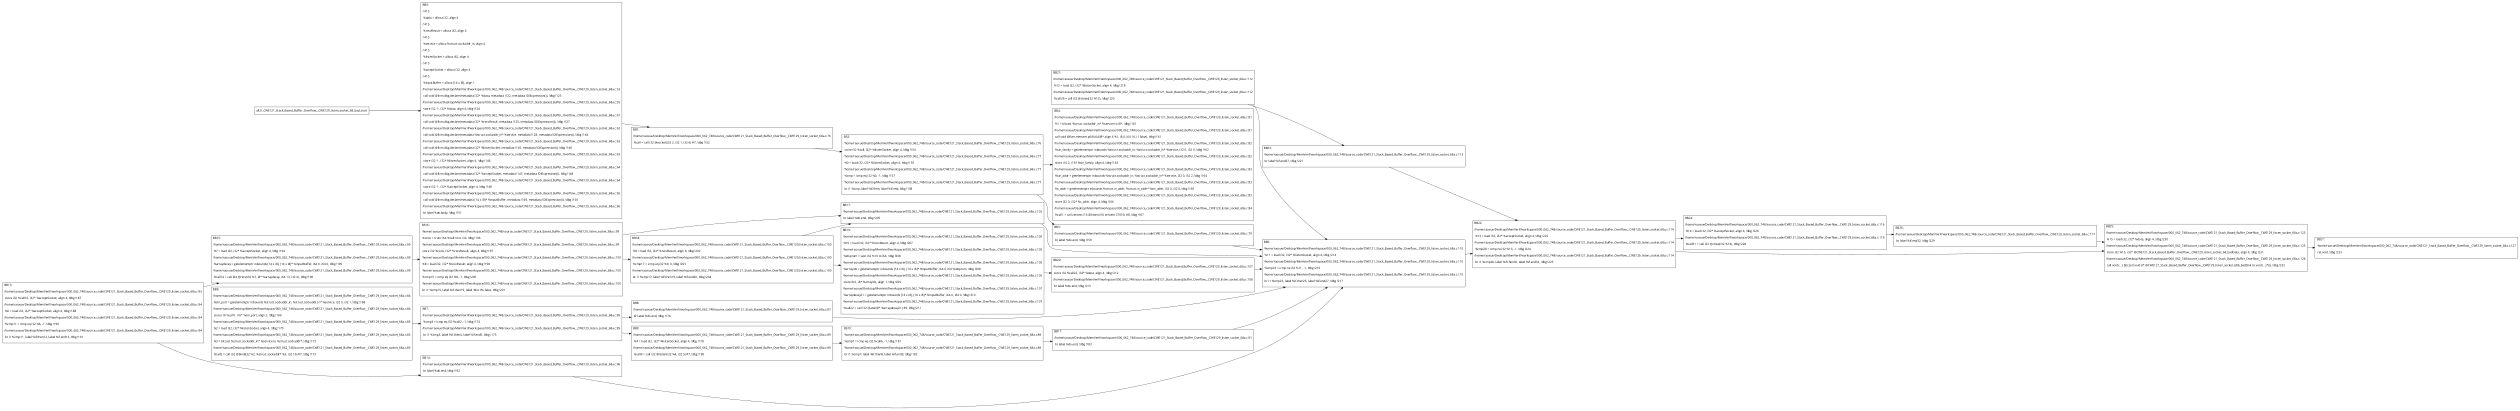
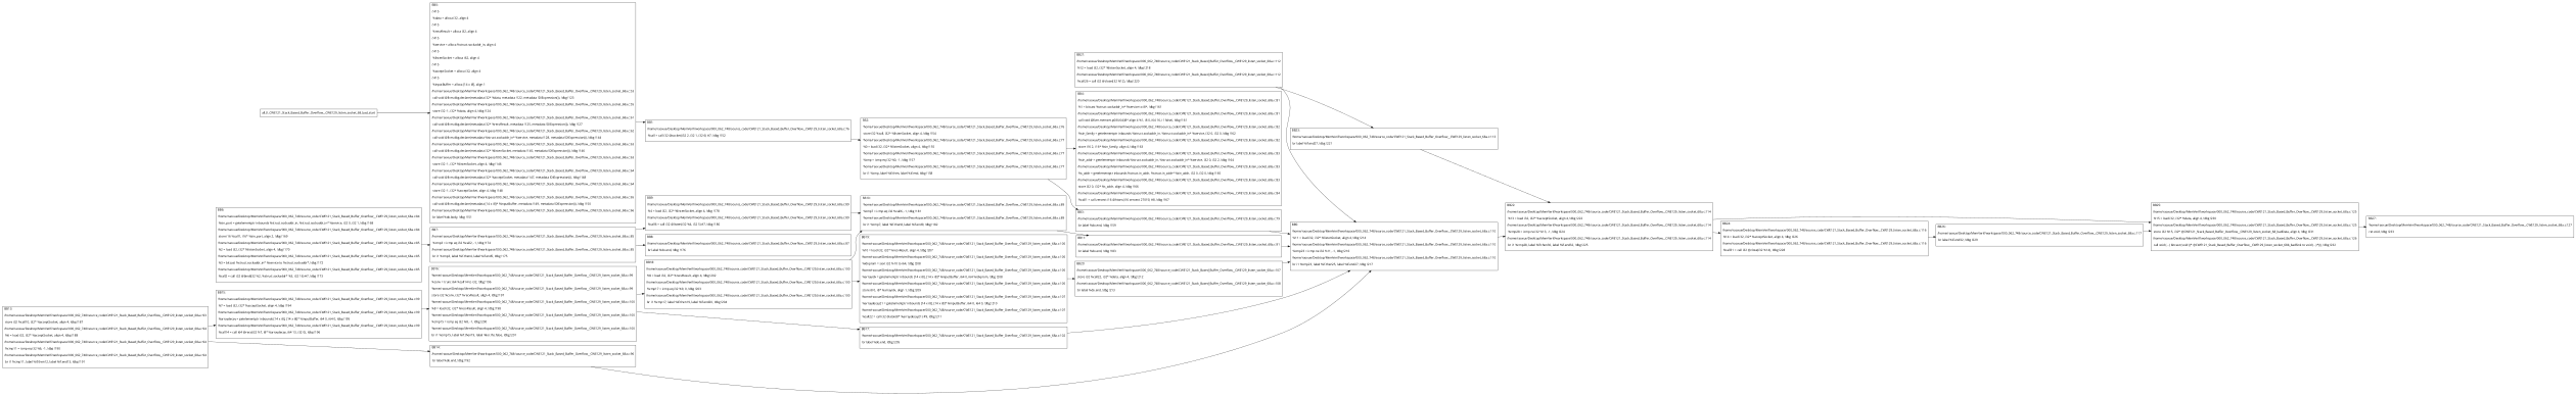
  digraph {
    fontname="Open Sans"
    rankdir=LR
    node [fontname="Open Sans" shape=record]
    edge [fontname="Open Sans"]
    n1 [label="{all_ll_CWE121_Stack_Based_Buffer_Overflow__CWE129_listen_socket_68_bad_start}"]
    n2 [label="{BB0:\l\l/:415\l\n  %data = alloca i32, align 4\l\n/:415\l\n  %recvResult = alloca i32, align 4\l\n/:415\l\n  %service = alloca %struct.sockaddr_in, align 4\l\n/:415\l\n  %listenSocket = alloca i62, align 4\l\n/:415\l\n  %acceptSocket = alloca i32, align 4\l\n/:415\l\n  %inputBuffer = alloca [14 x i8], align 1\l\n/home/raoxue/Desktop/MemVerif/workspace/000_062_748/source_code/CWE121_Stack_Based_Buffer_Overflow__CWE129_listen_socket_68a.c:53\l\n  call void @llvm.dbg.declare(metadata i32* %data, metadata !122, metadata !DIExpression()), !dbg !123\l\n/home/raoxue/Desktop/MemVerif/workspace/000_062_748/source_code/CWE121_Stack_Based_Buffer_Overflow__CWE129_listen_socket_68a.c:55\l\n  store i32 -1, i32* %data, align 4, !dbg !124\l\n/home/raoxue/Desktop/MemVerif/workspace/000_062_748/source_code/CWE121_Stack_Based_Buffer_Overflow__CWE129_listen_socket_68a.c:61\l\n  call void @llvm.dbg.declare(metadata i32* %recvResult, metadata !125, metadata !DIExpression()), !dbg !127\l\n/home/raoxue/Desktop/MemVerif/workspace/000_062_748/source_code/CWE121_Stack_Based_Buffer_Overflow__CWE129_listen_socket_68a.c:62\l\n  call void @llvm.dbg.declare(metadata %struct.sockaddr_in* %service, metadata !128, metadata !DIExpression()), !dbg !144\l\n/home/raoxue/Desktop/MemVerif/workspace/000_062_748/source_code/CWE121_Stack_Based_Buffer_Overflow__CWE129_listen_socket_68a.c:63\l\n  call void @llvm.dbg.declare(metadata i32* %listenSocket, metadata !145, metadata !DIExpression()), !dbg !146\l\n/home/raoxue/Desktop/MemVerif/workspace/000_062_748/source_code/CWE121_Stack_Based_Buffer_Overflow__CWE129_listen_socket_68a.c:63\l\n  store i32 -1, i32* %listenSocket, align 4, !dbg !146\l\n/home/raoxue/Desktop/MemVerif/workspace/000_062_748/source_code/CWE121_Stack_Based_Buffer_Overflow__CWE129_listen_socket_68a.c:64\l\n  call void @llvm.dbg.declare(metadata i32* %acceptSocket, metadata !147, metadata !DIExpression()), !dbg !148\l\n/home/raoxue/Desktop/MemVerif/workspace/000_062_748/source_code/CWE121_Stack_Based_Buffer_Overflow__CWE129_listen_socket_68a.c:64\l\n  store i32 -1, i32* %acceptSocket, align 4, !dbg !148\l\n/home/raoxue/Desktop/MemVerif/workspace/000_062_748/source_code/CWE121_Stack_Based_Buffer_Overflow__CWE129_listen_socket_68a.c:65\l\n  call void @llvm.dbg.declare(metadata [14 x i8]* %inputBuffer, metadata !149, metadata !DIExpression()), !dbg !150\l\n/home/raoxue/Desktop/MemVerif/workspace/000_062_748/source_code/CWE121_Stack_Based_Buffer_Overflow__CWE129_listen_socket_68a.c:66\l\n  br label %do.body, !dbg !151\l\n}"]
    n3 [label="{BB1:\l\l/home/raoxue/Desktop/MemVerif/workspace/000_062_748/source_code/CWE121_Stack_Based_Buffer_Overflow__CWE129_listen_socket_68a.c:76\l\n  %call = call i32 @socket(i32 2, i32 1, i32 6) #7, !dbg !152\l\n}"]
    n4 [label="{BB2:\l\l/home/raoxue/Desktop/MemVerif/workspace/000_062_748/source_code/CWE121_Stack_Based_Buffer_Overflow__CWE129_listen_socket_68a.c:76\l\n  store i32 %call, i32* %listenSocket, align 4, !dbg !154\l\n/home/raoxue/Desktop/MemVerif/workspace/000_062_748/source_code/CWE121_Stack_Based_Buffer_Overflow__CWE129_listen_socket_68a.c:77\l\n  %0 = load i32, i32* %listenSocket, align 4, !dbg !155\l\n/home/raoxue/Desktop/MemVerif/workspace/000_062_748/source_code/CWE121_Stack_Based_Buffer_Overflow__CWE129_listen_socket_68a.c:77\l\n  %cmp = icmp eq i32 %0, -1, !dbg !157\l\n/home/raoxue/Desktop/MemVerif/workspace/000_062_748/source_code/CWE121_Stack_Based_Buffer_Overflow__CWE129_listen_socket_68a.c:77\l\n  br i1 %cmp, label %if.then, label %if.end, !dbg !158\l\n}"]
    n5 [label="{BB3:\l\l/home/raoxue/Desktop/MemVerif/workspace/000_062_748/source_code/CWE121_Stack_Based_Buffer_Overflow__CWE129_listen_socket_68a.c:79\l\n  br label %do.end, !dbg !159\l\n}"]
    n6 [label="{BB4:\l\l/home/raoxue/Desktop/MemVerif/workspace/000_062_748/source_code/CWE121_Stack_Based_Buffer_Overflow__CWE129_listen_socket_68a.c:81\l\n  %1 = bitcast %struct.sockaddr_in* %service to i8*, !dbg !161\l\n/home/raoxue/Desktop/MemVerif/workspace/000_062_748/source_code/CWE121_Stack_Based_Buffer_Overflow__CWE129_listen_socket_68a.c:81\l\n  call void @llvm.memset.p0i8.i64(i8* align 4 %1, i8 0, i64 16, i1 false), !dbg !161\l\n/home/raoxue/Desktop/MemVerif/workspace/000_062_748/source_code/CWE121_Stack_Based_Buffer_Overflow__CWE129_listen_socket_68a.c:82\l\n  %sin_family = getelementptr inbounds %struct.sockaddr_in, %struct.sockaddr_in* %service, i32 0, i32 0, !dbg !162\l\n/home/raoxue/Desktop/MemVerif/workspace/000_062_748/source_code/CWE121_Stack_Based_Buffer_Overflow__CWE129_listen_socket_68a.c:82\l\n  store i16 2, i16* %sin_family, align 4, !dbg !163\l\n/home/raoxue/Desktop/MemVerif/workspace/000_062_748/source_code/CWE121_Stack_Based_Buffer_Overflow__CWE129_listen_socket_68a.c:83\l\n  %sin_addr = getelementptr inbounds %struct.sockaddr_in, %struct.sockaddr_in* %service, i32 0, i32 2, !dbg !164\l\n/home/raoxue/Desktop/MemVerif/workspace/000_062_748/source_code/CWE121_Stack_Based_Buffer_Overflow__CWE129_listen_socket_68a.c:83\l\n  %s_addr = getelementptr inbounds %struct.in_addr, %struct.in_addr* %sin_addr, i32 0, i32 0, !dbg !165\l\n/home/raoxue/Desktop/MemVerif/workspace/000_062_748/source_code/CWE121_Stack_Based_Buffer_Overflow__CWE129_listen_socket_68a.c:83\l\n  store i32 0, i32* %s_addr, align 4, !dbg !166\l\n/home/raoxue/Desktop/MemVerif/workspace/000_062_748/source_code/CWE121_Stack_Based_Buffer_Overflow__CWE129_listen_socket_68a.c:84\l\n  %call1 = call zeroext i16 @htons(i16 zeroext 27015) #8, !dbg !167\l\n}"]
    n7 [label="{BB5:\l\l/home/raoxue/Desktop/MemVerif/workspace/000_062_748/source_code/CWE121_Stack_Based_Buffer_Overflow__CWE129_listen_socket_68a.c:110\l\n  %11 = load i32, i32* %listenSocket, align 4, !dbg !214\l\n/home/raoxue/Desktop/MemVerif/workspace/000_062_748/source_code/CWE121_Stack_Based_Buffer_Overflow__CWE129_listen_socket_68a.c:110\l\n  %cmp23 = icmp ne i32 %11, -1, !dbg !216\l\n/home/raoxue/Desktop/MemVerif/workspace/000_062_748/source_code/CWE121_Stack_Based_Buffer_Overflow__CWE129_listen_socket_68a.c:110\l\n  br i1 %cmp23, label %if.then25, label %if.end27, !dbg !217\l\n}"]
    n8 [label="{BB22:\l\l/home/raoxue/Desktop/MemVerif/workspace/000_062_748/source_code/CWE121_Stack_Based_Buffer_Overflow__CWE129_listen_socket_68a.c:114\l\n  %13 = load i32, i32* %acceptSocket, align 4, !dbg !222\l\n/home/raoxue/Desktop/MemVerif/workspace/000_062_748/source_code/CWE121_Stack_Based_Buffer_Overflow__CWE129_listen_socket_68a.c:114\l\n  %cmp28 = icmp ne i32 %13, -1, !dbg !224\l\n/home/raoxue/Desktop/MemVerif/workspace/000_062_748/source_code/CWE121_Stack_Based_Buffer_Overflow__CWE129_listen_socket_68a.c:114\l\n  br i1 %cmp28, label %if.then30, label %if.end32, !dbg !225\l\n}"]
    n9 [label="{BB6:\l\l/home/raoxue/Desktop/MemVerif/workspace/000_062_748/source_code/CWE121_Stack_Based_Buffer_Overflow__CWE129_listen_socket_68a.c:84\l\n  %sin_port = getelementptr inbounds %struct.sockaddr_in, %struct.sockaddr_in* %service, i32 0, i32 1, !dbg !168\l\n/home/raoxue/Desktop/MemVerif/workspace/000_062_748/source_code/CWE121_Stack_Based_Buffer_Overflow__CWE129_listen_socket_68a.c:84\l\n  store i16 %call1, i16* %sin_port, align 2, !dbg !169\l\n/home/raoxue/Desktop/MemVerif/workspace/000_062_748/source_code/CWE121_Stack_Based_Buffer_Overflow__CWE129_listen_socket_68a.c:85\l\n  %2 = load i32, i32* %listenSocket, align 4, !dbg !170\l\n/home/raoxue/Desktop/MemVerif/workspace/000_062_748/source_code/CWE121_Stack_Based_Buffer_Overflow__CWE129_listen_socket_68a.c:85\l\n  %3 = bitcast %struct.sockaddr_in* %service to %struct.sockaddr*, !dbg !172\l\n/home/raoxue/Desktop/MemVerif/workspace/000_062_748/source_code/CWE121_Stack_Based_Buffer_Overflow__CWE129_listen_socket_68a.c:85\l\n  %call2 = call i32 @bind(i32 %2, %struct.sockaddr* %3, i32 16) #7, !dbg !173\l\n}"]
    n10 [label="{BB7:\l\l/home/raoxue/Desktop/MemVerif/workspace/000_062_748/source_code/CWE121_Stack_Based_Buffer_Overflow__CWE129_listen_socket_68a.c:85\l\n  %cmp3 = icmp eq i32 %call2, -1, !dbg !174\l\n/home/raoxue/Desktop/MemVerif/workspace/000_062_748/source_code/CWE121_Stack_Based_Buffer_Overflow__CWE129_listen_socket_68a.c:85\l\n  br i1 %cmp3, label %if.then4, label %if.end5, !dbg !175\l\n}"]
    n11 [label="{BB21:\l\l/home/raoxue/Desktop/MemVerif/workspace/000_062_748/source_code/CWE121_Stack_Based_Buffer_Overflow__CWE129_listen_socket_68a.c:112\l\n  %12 = load i32, i32* %listenSocket, align 4, !dbg !218\l\n/home/raoxue/Desktop/MemVerif/workspace/000_062_748/source_code/CWE121_Stack_Based_Buffer_Overflow__CWE129_listen_socket_68a.c:112\l\n  %call26 = call i32 @close(i32 %12), !dbg !220\l\n}"]
    n12 [label="{BB23:\l\l/home/raoxue/Desktop/MemVerif/workspace/000_062_748/source_code/CWE121_Stack_Based_Buffer_Overflow__CWE129_listen_socket_68a.c:113\l\n  br label %if.end27, !dbg !221\l\n}"]
    n13 [label="{BB24:\l\l/home/raoxue/Desktop/MemVerif/workspace/000_062_748/source_code/CWE121_Stack_Based_Buffer_Overflow__CWE129_listen_socket_68a.c:116\l\n  %14 = load i32, i32* %acceptSocket, align 4, !dbg !226\l\n/home/raoxue/Desktop/MemVerif/workspace/000_062_748/source_code/CWE121_Stack_Based_Buffer_Overflow__CWE129_listen_socket_68a.c:116\l\n  %call31 = call i32 @close(i32 %14), !dbg !228\l\n}"]
    n14 [label="{BB25:\l\l/home/raoxue/Desktop/MemVerif/workspace/000_062_748/source_code/CWE121_Stack_Based_Buffer_Overflow__CWE129_listen_socket_68a.c:125\l\n  %15 = load i32, i32* %data, align 4, !dbg !230\l\n/home/raoxue/Desktop/MemVerif/workspace/000_062_748/source_code/CWE121_Stack_Based_Buffer_Overflow__CWE129_listen_socket_68a.c:125\l\n  store i32 %15, i32* @CWE121_Stack_Based_Buffer_Overflow__CWE129_listen_socket_68_badData, align 4, !dbg !231\l\n/home/raoxue/Desktop/MemVerif/workspace/000_062_748/source_code/CWE121_Stack_Based_Buffer_Overflow__CWE129_listen_socket_68a.c:126\l\n  call void (...) bitcast (void ()* @CWE121_Stack_Based_Buffer_Overflow__CWE129_listen_socket_68b_badSink to void (...)*)(), !dbg !232\l\n}"]
    n15 [label="{BB8:\l\l/home/raoxue/Desktop/MemVerif/workspace/000_062_748/source_code/CWE121_Stack_Based_Buffer_Overflow__CWE129_listen_socket_68a.c:87\l\n  br label %do.end, !dbg !176\l\n}"]
    n16 [label="{BB9:\l\l/home/raoxue/Desktop/MemVerif/workspace/000_062_748/source_code/CWE121_Stack_Based_Buffer_Overflow__CWE129_listen_socket_68a.c:89\l\n  %4 = load i32, i32* %listenSocket, align 4, !dbg !178\l\n/home/raoxue/Desktop/MemVerif/workspace/000_062_748/source_code/CWE121_Stack_Based_Buffer_Overflow__CWE129_listen_socket_68a.c:89\l\n  %call6 = call i32 @listen(i32 %4, i32 5) #7, !dbg !180\l\n}"]
    n17 [label="{BB10:\l\l/home/raoxue/Desktop/MemVerif/workspace/000_062_748/source_code/CWE121_Stack_Based_Buffer_Overflow__CWE129_listen_socket_68a.c:89\l\n  %cmp7 = icmp eq i32 %call6, -1, !dbg !181\l\n/home/raoxue/Desktop/MemVerif/workspace/000_062_748/source_code/CWE121_Stack_Based_Buffer_Overflow__CWE129_listen_socket_68a.c:89\l\n  br i1 %cmp7, label %if.then8, label %if.end9, !dbg !182\l\n}"]
    n18 [label="{BB11:\l\l/home/raoxue/Desktop/MemVerif/workspace/000_062_748/source_code/CWE121_Stack_Based_Buffer_Overflow__CWE129_listen_socket_68a.c:91\l\n  br label %do.end, !dbg !183\l\n}"]
    n19 [label="{BB13:\l\l/home/raoxue/Desktop/MemVerif/workspace/000_062_748/source_code/CWE121_Stack_Based_Buffer_Overflow__CWE129_listen_socket_68a.c:93\l\n  store i32 %call10, i32* %acceptSocket, align 4, !dbg !187\l\n/home/raoxue/Desktop/MemVerif/workspace/000_062_748/source_code/CWE121_Stack_Based_Buffer_Overflow__CWE129_listen_socket_68a.c:94\l\n  %6 = load i32, i32* %acceptSocket, align 4, !dbg !188\l\n/home/raoxue/Desktop/MemVerif/workspace/000_062_748/source_code/CWE121_Stack_Based_Buffer_Overflow__CWE129_listen_socket_68a.c:94\l\n  %cmp11 = icmp eq i32 %6, -1, !dbg !190\l\n/home/raoxue/Desktop/MemVerif/workspace/000_062_748/source_code/CWE121_Stack_Based_Buffer_Overflow__CWE129_listen_socket_68a.c:94\l\n  br i1 %cmp11, label %if.then12, label %if.end13, !dbg !191\l\n}"]
    n20 [label="{BB14:\l\l/home/raoxue/Desktop/MemVerif/workspace/000_062_748/source_code/CWE121_Stack_Based_Buffer_Overflow__CWE129_listen_socket_68a.c:96\l\n  br label %do.end, !dbg !192\l\n}"]
    n21 [label="{BB15:\l\l/home/raoxue/Desktop/MemVerif/workspace/000_062_748/source_code/CWE121_Stack_Based_Buffer_Overflow__CWE129_listen_socket_68a.c:99\l\n  %7 = load i32, i32* %acceptSocket, align 4, !dbg !194\l\n/home/raoxue/Desktop/MemVerif/workspace/000_062_748/source_code/CWE121_Stack_Based_Buffer_Overflow__CWE129_listen_socket_68a.c:99\l\n  %arraydecay = getelementptr inbounds [14 x i8], [14 x i8]* %inputBuffer, i64 0, i64 0, !dbg !195\l\n/home/raoxue/Desktop/MemVerif/workspace/000_062_748/source_code/CWE121_Stack_Based_Buffer_Overflow__CWE129_listen_socket_68a.c:99\l\n  %call14 = call i64 @recv(i32 %7, i8* %arraydecay, i64 13, i32 0), !dbg !196\l\n}"]
    n22 [label="{BB16:\l\l/home/raoxue/Desktop/MemVerif/workspace/000_062_748/source_code/CWE121_Stack_Based_Buffer_Overflow__CWE129_listen_socket_68a.c:99\l\n  %conv = trunc i64 %call14 to i32, !dbg !196\l\n/home/raoxue/Desktop/MemVerif/workspace/000_062_748/source_code/CWE121_Stack_Based_Buffer_Overflow__CWE129_listen_socket_68a.c:99\l\n  store i32 %conv, i32* %recvResult, align 4, !dbg !197\l\n/home/raoxue/Desktop/MemVerif/workspace/000_062_748/source_code/CWE121_Stack_Based_Buffer_Overflow__CWE129_listen_socket_68a.c:100\l\n  %8 = load i32, i32* %recvResult, align 4, !dbg !198\l\n/home/raoxue/Desktop/MemVerif/workspace/000_062_748/source_code/CWE121_Stack_Based_Buffer_Overflow__CWE129_listen_socket_68a.c:100\l\n  %cmp15 = icmp eq i32 %8, -1, !dbg !200\l\n/home/raoxue/Desktop/MemVerif/workspace/000_062_748/source_code/CWE121_Stack_Based_Buffer_Overflow__CWE129_listen_socket_68a.c:100\l\n  br i1 %cmp15, label %if.then19, label %lor.lhs.false, !dbg !201\l\n}"]
    n23 [label="{BB17:\l\l/home/raoxue/Desktop/MemVerif/workspace/000_062_748/source_code/CWE121_Stack_Based_Buffer_Overflow__CWE129_listen_socket_68a.c:102\l\n  br label %do.end, !dbg !205\l\n}"]
    n24 [label="{BB18:\l\l/home/raoxue/Desktop/MemVerif/workspace/000_062_748/source_code/CWE121_Stack_Based_Buffer_Overflow__CWE129_listen_socket_68a.c:100\l\n  %9 = load i32, i32* %recvResult, align 4, !dbg !202\l\n/home/raoxue/Desktop/MemVerif/workspace/000_062_748/source_code/CWE121_Stack_Based_Buffer_Overflow__CWE129_listen_socket_68a.c:100\l\n  %cmp17 = icmp eq i32 %9, 0, !dbg !203\l\n/home/raoxue/Desktop/MemVerif/workspace/000_062_748/source_code/CWE121_Stack_Based_Buffer_Overflow__CWE129_listen_socket_68a.c:100\l\n  br i1 %cmp17, label %if.then19, label %if.end20, !dbg !204\l\n}"]
    n25 [label="{BB19:\l\l/home/raoxue/Desktop/MemVerif/workspace/000_062_748/source_code/CWE121_Stack_Based_Buffer_Overflow__CWE129_listen_socket_68a.c:105\l\n  %10 = load i32, i32* %recvResult, align 4, !dbg !207\l\n/home/raoxue/Desktop/MemVerif/workspace/000_062_748/source_code/CWE121_Stack_Based_Buffer_Overflow__CWE129_listen_socket_68a.c:105\l\n  %idxprom = sext i32 %10 to i64, !dbg !208\l\n/home/raoxue/Desktop/MemVerif/workspace/000_062_748/source_code/CWE121_Stack_Based_Buffer_Overflow__CWE129_listen_socket_68a.c:105\l\n  %arrayidx = getelementptr inbounds [14 x i8], [14 x i8]* %inputBuffer, i64 0, i64 %idxprom, !dbg !208\l\n/home/raoxue/Desktop/MemVerif/workspace/000_062_748/source_code/CWE121_Stack_Based_Buffer_Overflow__CWE129_listen_socket_68a.c:105\l\n  store i8 0, i8* %arrayidx, align 1, !dbg !209\l\n/home/raoxue/Desktop/MemVerif/workspace/000_062_748/source_code/CWE121_Stack_Based_Buffer_Overflow__CWE129_listen_socket_68a.c:107\l\n  %arraydecay21 = getelementptr inbounds [14 x i8], [14 x i8]* %inputBuffer, i64 0, i64 0, !dbg !210\l\n/home/raoxue/Desktop/MemVerif/workspace/000_062_748/source_code/CWE121_Stack_Based_Buffer_Overflow__CWE129_listen_socket_68a.c:107\l\n  %call22 = call i32 @atoi(i8* %arraydecay21) #9, !dbg !211\l\n}"]
    n26 [label="{BB20:\l\l/home/raoxue/Desktop/MemVerif/workspace/000_062_748/source_code/CWE121_Stack_Based_Buffer_Overflow__CWE129_listen_socket_68a.c:107\l\n  store i32 %call22, i32* %data, align 4, !dbg !212\l\n/home/raoxue/Desktop/MemVerif/workspace/000_062_748/source_code/CWE121_Stack_Based_Buffer_Overflow__CWE129_listen_socket_68a.c:108\l\n  br label %do.end, !dbg !213\l\n}"]
    n27 [label="{BB26:\l\l/home/raoxue/Desktop/MemVerif/workspace/000_062_748/source_code/CWE121_Stack_Based_Buffer_Overflow__CWE129_listen_socket_68a.c:117\l\n  br label %if.end32, !dbg !229\l\n}"]
    n28 [label="{BB27:\l\l/home/raoxue/Desktop/MemVerif/workspace/000_062_748/source_code/CWE121_Stack_Based_Buffer_Overflow__CWE129_listen_socket_68a.c:127\l\n  ret void, !dbg !233\l\n}"]
    n1 -> n2
    n2 -> n3
    n3 -> n4
    n4 -> n5
    n4 -> n6
    n5 -> n7
    n7 -> n8
    n8 -> n13
    n8 -> n14
    n9 -> n10
    n10 -> n15
    n10 -> n16
    n11 -> n7
    n11 -> n12
    n12 -> n8
    n13 -> n27
    n14 -> n28
-   n15 -> n7
    n16 -> n17
    n17 -> n18
    n18 -> n7
    n19 -> n20
    n19 -> n21
    n20 -> n7
    n21 -> n22
    n22 -> n23
    n22 -> n24
    n23 -> n7
-   n24 -> n23
+   n24 -> n17
    n24 -> n25
    n25 -> n26
    n26 -> n7
    n27 -> n14
  }
